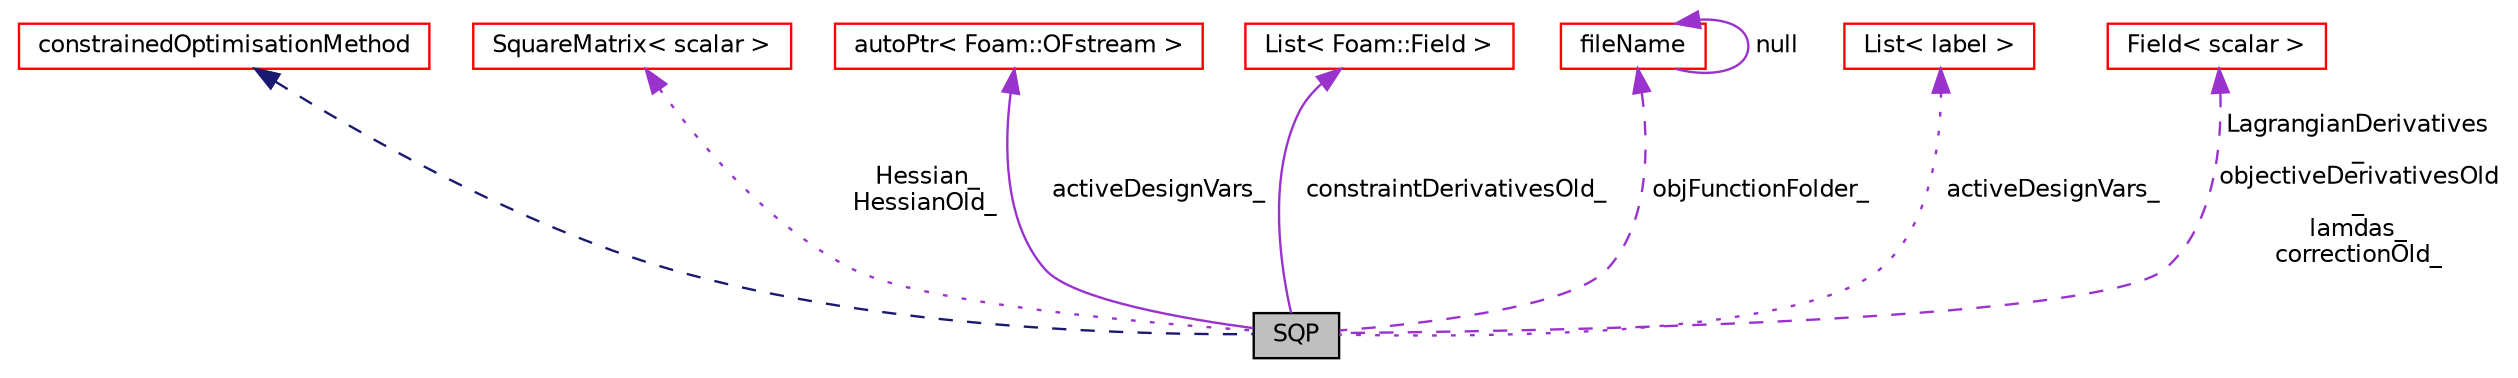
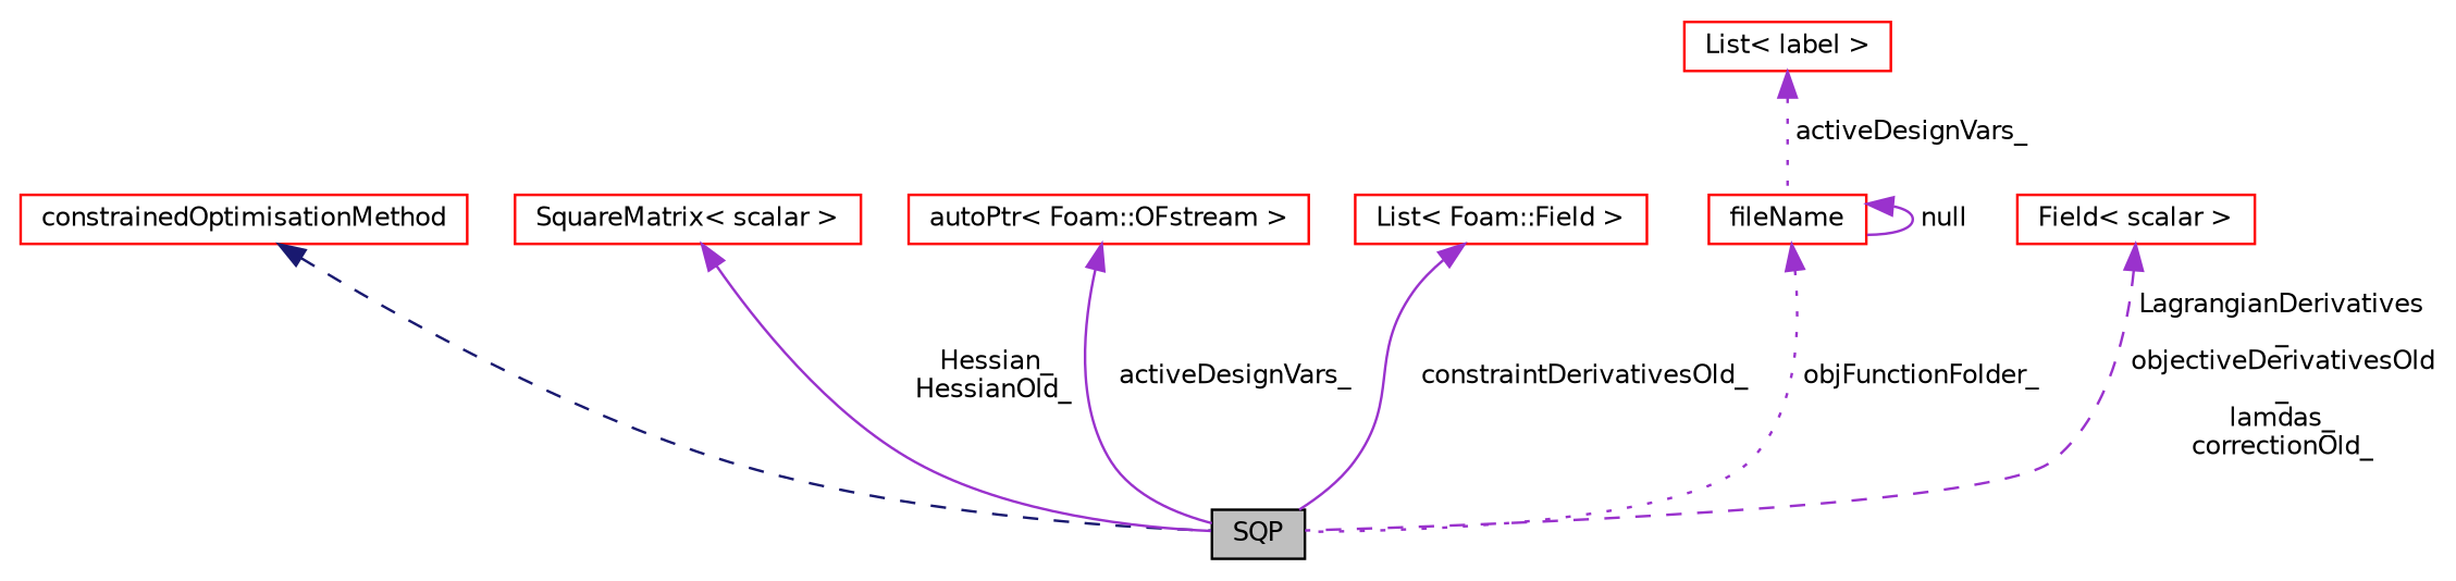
  digraph {
    rankdir=TB
    node [color=red fontname=Helvetica fontsize=10 shape=record]
    edge [color=darkorchid3 dir=back fontname=Helvetica fontsize=10 labelfontname=Helvetica labelfontsize=10 style=dashed]
    n1 [color=black fillcolor=grey75 fontcolor=black height=0.2 label=SQP style=filled width=0.4]
    n2 [height=0.2 label=constrainedOptimisationMethod width=0.4]
    n3 [height=0.2 label="SquareMatrix\< scalar \>" width=0.4]
    n4 [height=0.2 label="autoPtr\< Foam::OFstream \>" width=0.4]
    n5 [height=0.2 label="List\< Foam::Field \>" width=0.4]
    n6 [height=0.2 label=fileName width=0.4]
    n7 [height=0.2 label="List\< label \>" width=0.4]
    n8 [height=0.2 label="Field\< scalar \>" width=0.4]
    n2 -> n1 [color=midnightblue]
-   n3 -> n1 [label=" Hessian_\nHessianOld_" style=dotted]
+   n3 -> n1 [label=" Hessian_\nHessianOld_" style=solid]
    n4 -> n1 [label=" activeDesignVars_" style=solid]
    n5 -> n1 [label=" constraintDerivativesOld_" style=solid]
-   n6 -> n1 [label=" objFunctionFolder_"]
+   n6 -> n1 [label=" objFunctionFolder_" style=dotted]
    n6 -> n6 [label=" null" style=solid]
-   n7 -> n1 [label=" activeDesignVars_" style=dotted]
+   n7 -> n6 [label=" activeDesignVars_" style=dotted]
    n8 -> n1 [label=" LagrangianDerivatives\l_\nobjectiveDerivativesOld\l_\nlamdas_\ncorrectionOld_"]
  }
